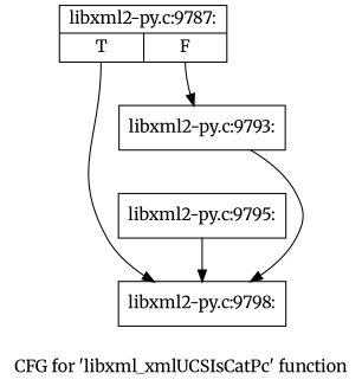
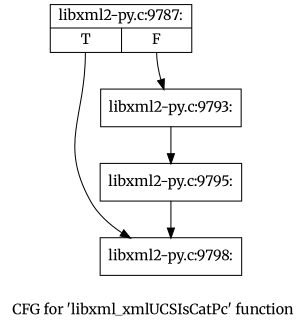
  digraph {
    fontname=Merriweather
    label="CFG for 'libxml_xmlUCSIsCatPc' function"
    node [fontname=Merriweather shape=record]
    edge [fontname=Merriweather]
    n1 [label="{libxml2-py.c:9787:|{<s0>T|<s1>F}}"]
    n2 [label="{libxml2-py.c:9793:}"]
    n3 [label="{libxml2-py.c:9798:}"]
    n4 [label="{libxml2-py.c:9795:}"]
    n1 -> n2 [tailport=s1]
    n1 -> n3 [tailport=s0]
-   n2 -> n3
+   n2 -> n4
    n4 -> n3
  }
